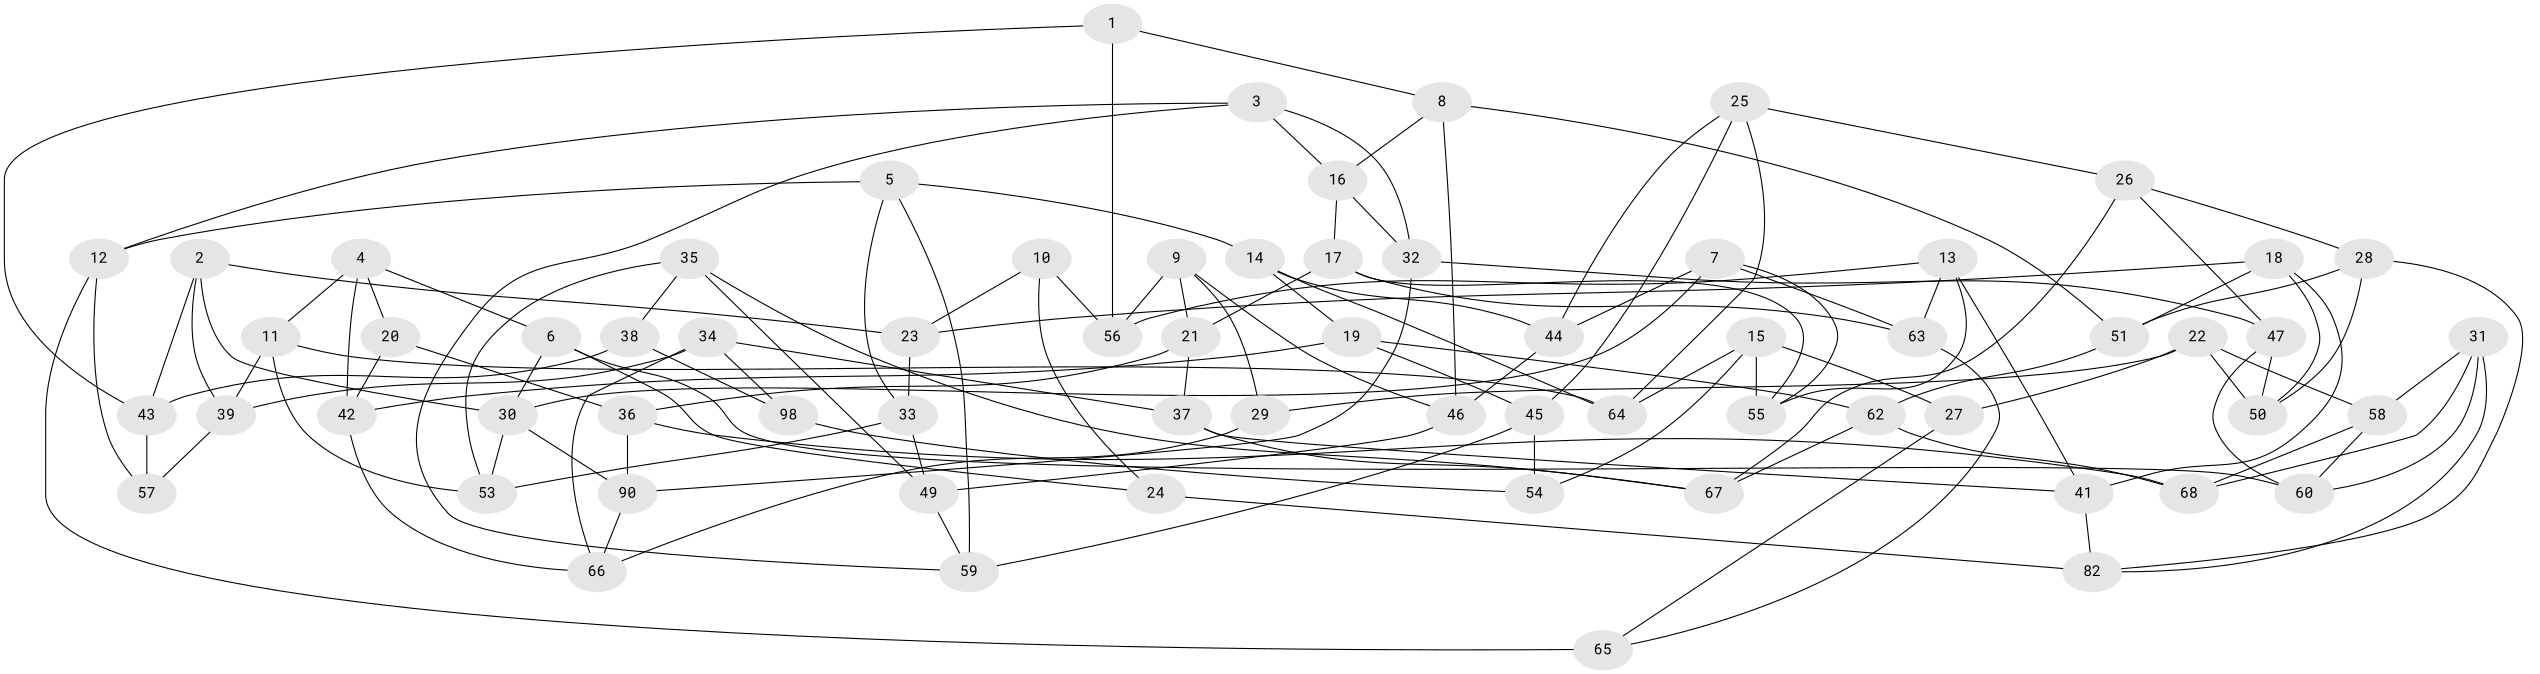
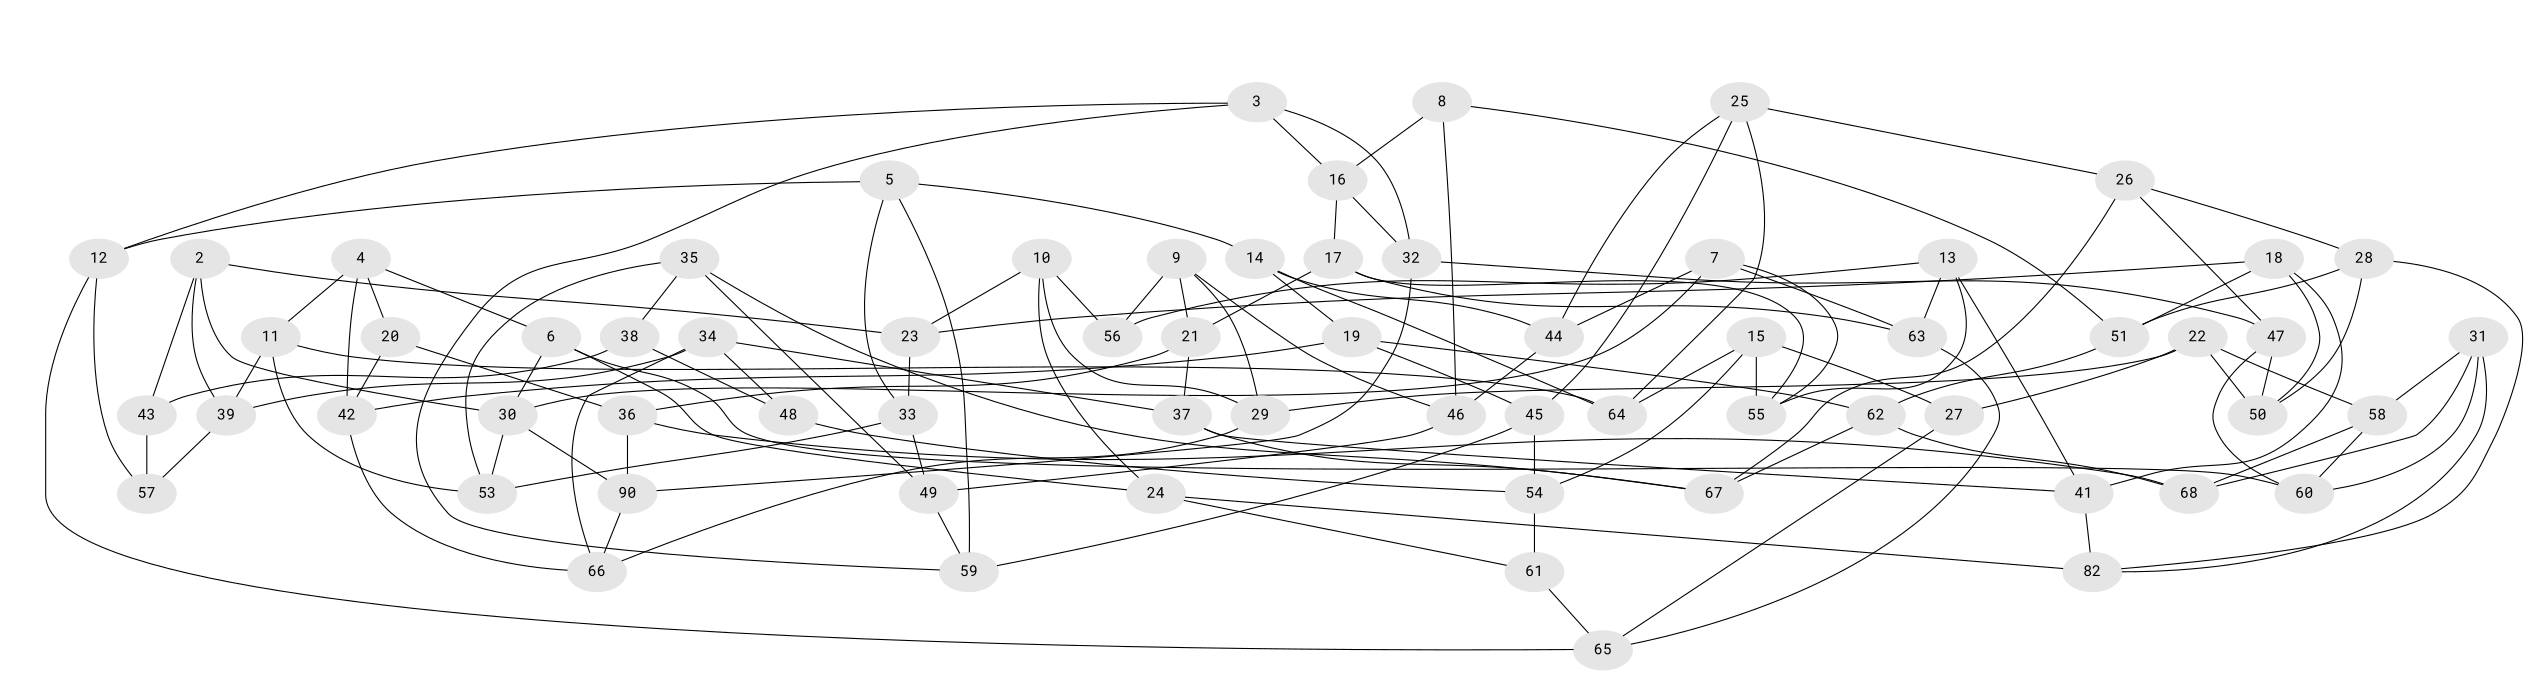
  graph {
    fontname="Roboto Mono"
    node [color=gray90 fontname="Roboto Mono" style=filled]
    edge [fontname="Roboto Mono"]
-   1
    8
    43
    56
    16
    46
    51
    57
-   48 [label=98]
+   48
    54
    2
    23
    30
    39
    33
    53
    n17 [label=90]
    3
    12
    32
    59
    65
    17
    47
    4
    6
    11
    20
    42
    24
    60
    64
    36
    66
    5
    14
    44
    19
    49
    n40 [label=82]
+   61
    7
    55
    63
    62
    9
    21
    29
    37
    10
    13
    41
    45
    15
    27
    18
    50
    67
    68
    22
    58
    25
    26
    28
    38
    31
    34
    35
-   1 -- 8
-   1 -- 43
-   1 -- 56
    8 -- 16
    8 -- 46
    8 -- 51
    43 -- 57
    16 -- 32
    16 -- 17
    46 -- 49
    51 -- 62
    48 -- 54
+   54 -- 61
    2 -- 43
    2 -- 23
    2 -- 30
    2 -- 39
    23 -- 33
    30 -- 53
    30 -- n17
    39 -- 57
    33 -- 53
    33 -- 49
    n17 -- 66
    3 -- 16
    3 -- 12
    3 -- 32
    3 -- 59
    12 -- 57
    12 -- 65
    32 -- n17
    32 -- 47
    17 -- 55
    17 -- 63
    17 -- 21
    47 -- 60
    47 -- 50
    4 -- 6
    4 -- 11
    4 -- 20
    4 -- 42
    6 -- 30
    6 -- 24
    6 -- 60
    11 -- 39
    11 -- 53
    11 -- 64
    20 -- 42
    20 -- 36
    42 -- 66
    24 -- n40
+   24 -- 61
    36 -- n17
    36 -- 68
    5 -- 33
    5 -- 12
    5 -- 59
    5 -- 14
    14 -- 64
    14 -- 44
    14 -- 19
    44 -- 46
    19 -- 42
    19 -- 62
    19 -- 45
    49 -- 59
+   61 -- 65
    7 -- 30
    7 -- 44
    7 -- 55
    7 -- 63
    63 -- 65
    62 -- 67
    62 -- 68
    9 -- 56
    9 -- 46
    9 -- 21
    9 -- 29
    21 -- 36
    21 -- 37
    29 -- 66
    37 -- 41
    37 -- 67
    10 -- 56
    10 -- 23
    10 -- 24
+   10 -- 29
    13 -- 56
    13 -- 55
    13 -- 63
    13 -- 41
    41 -- n40
    45 -- 54
    45 -- 59
    15 -- 54
    15 -- 64
    15 -- 55
    15 -- 27
    27 -- 65
    18 -- 51
    18 -- 23
    18 -- 41
    18 -- 50
    22 -- 29
    22 -- 27
    22 -- 50
    22 -- 58
    58 -- 60
    58 -- 68
    25 -- 64
    25 -- 44
    25 -- 45
    25 -- 26
    26 -- 47
    26 -- 67
    26 -- 28
    28 -- 51
    28 -- n40
    28 -- 50
    38 -- 43
    38 -- 48
    31 -- 60
    31 -- n40
    31 -- 68
    31 -- 58
    34 -- 48
    34 -- 39
    34 -- 66
    34 -- 37
    35 -- 53
    35 -- 49
    35 -- 67
    35 -- 38
  }
